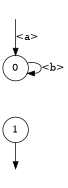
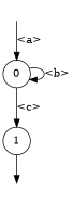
  digraph {
    rankdir=TB
    vcsn_context="lao_ratexpset<lal_char(abc)_b>"
    node [shape=none]
    I0 [height=0 style=invis width=0]
    F1 [height=0 style=invis width=0]
    0 [shape=circle]
    1 [shape=circle]
    subgraph sub_1 {
      I0
      F1
    }
    subgraph sub_2 {
      0
      1
    }
    I0 -> 0 [label="<a>"]
    0 -> 0 [label="<b>"]
+   0 -> 1 [label="<c>"]
    1 -> F1
  }
